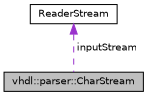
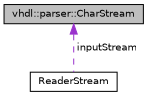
  digraph {
    node [color=black fontname=Helvetica fontsize=10 shape=record style=filled]
    n1 [fillcolor=grey75 fontcolor=black height=0.2 label="vhdl::parser::CharStream" width=0.4]
    n2 [fillcolor=white height=0.2 label=ReaderStream width=0.4]
-   n2 -> n1 [color=darkorchid3 dir=back fontname=Helvetica fontsize=10 label=" inputStream" labelfontname=Helvetica labelfontsize=10 style=dashed]
+   n1 -> n2 [color=darkorchid3 dir=back fontname=Helvetica fontsize=10 label=" inputStream" labelfontname=Helvetica labelfontsize=10 style=dashed]
  }
